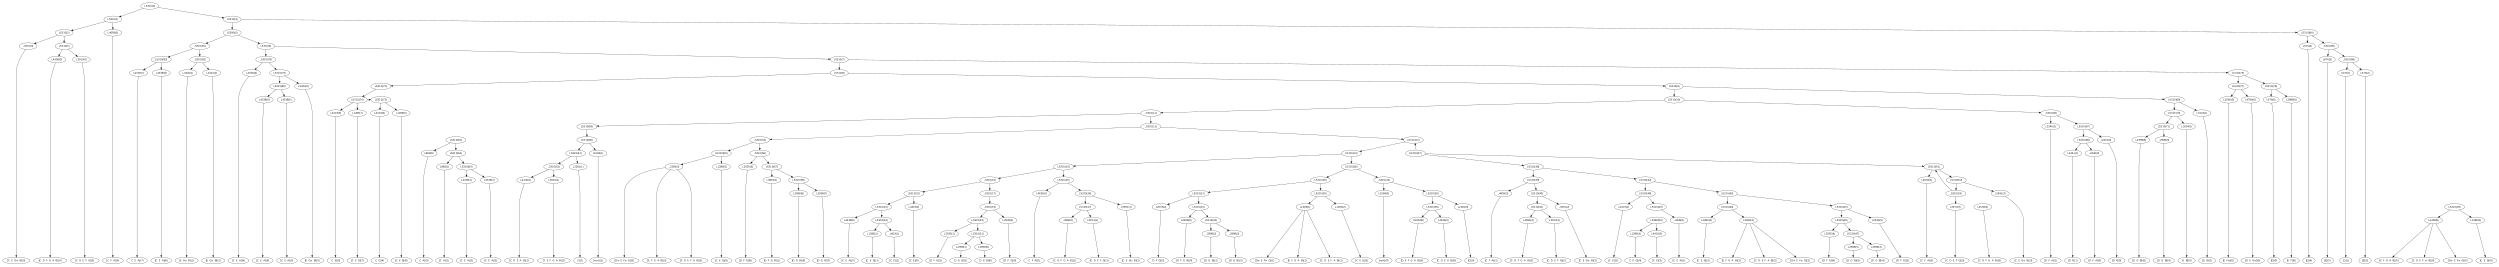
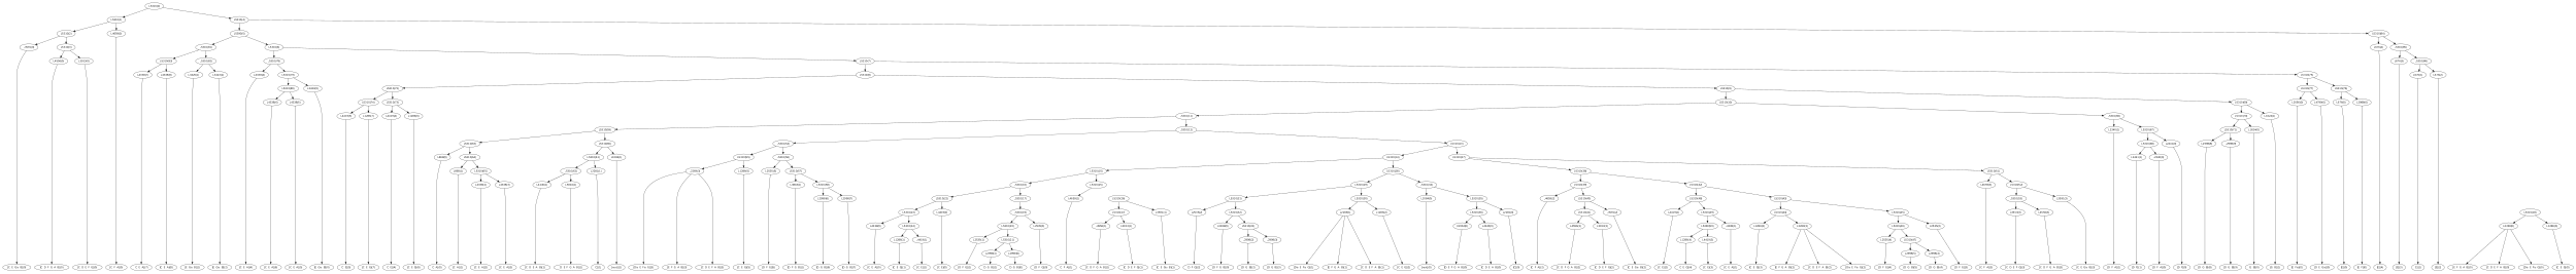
  digraph {
    fontname=Nunito
    node [fontname=Nunito]
    edge [fontname=Nunito]
    "L5310(0)"
    "L5310(1)"
    "L5310(4)"
    "L5310(2)"
    "L4659(0)"
    n6 [label="L5390(5)"]
    "L5310(84)"
    "L5310(3)"
    "L3591(0)"
    "L5310(6)"
    "L5310(81)"
    "L5310(85)"
    "L676(4)"
    "L3913(0)"
    "L4556(0)"
    "L5310(7)"
    "L5310(78)"
    "L5310(82)"
    "L5310(83)"
    "L5310(86)"
    "L676(3)"
    "L5310(8)"
    "L5310(75)"
    "L4338(4)"
    "L5310(79)"
    n26 [label="L3420(1)"]
    "L3423(2)"
    "L4338(7)"
    "L4338(8)"
    "L676(1)"
    "L676(2)"
    "L5310(9)"
    "L5310(72)"
    "L5310(76)"
    "L5310(77)"
    "L3423(0)"
    "L5310(80)"
    "L5310(10)"
    "L5310(69)"
    "L5310(73)"
    "L5310(74)"
    "L676(0)"
    "L2988(0)"
    "L2056(0)"
    "L4799(0)"
    "L4338(5)"
    "L4338(6)"
    "L5310(11)"
    "L5310(66)"
    "L5310(70)"
    "L1624(1)"
    "L4419(4)"
    "L1286(6)"
    "L4419(5)"
    "L1286(7)"
    "L5310(12)"
    "L5310(59)"
    "L5310(67)"
    "L2340(1)"
    "L1624(0)"
    "L5310(71)"
    "L5310(13)"
    "L5310(54)"
    "L5310(60)"
    "L5310(63)"
    "L2441(0)"
    "L5310(68)"
    "L2998(8)"
    "L2998(9)"
    "L5310(14)"
    "L5310(37)"
    "L5310(55)"
    "L5310(56)"
    "L5310(61)"
    "L1084(1)"
    "L868(0)"
    "L5310(64)"
    "L2340(0)"
    "L2441(1)"
    "L5310(15)"
    "L5310(28)"
    "L5310(38)"
    "L5310(51)"
    "L2269(3)"
    "L1286(5)"
    "L2535(5)"
    "L5310(57)"
    "L5310(62)"
    "L2281(1)"
    "L5310(65)"
    "L868(1)"
    "L5310(16)"
    "L5310(25)"
    "L5310(29)"
    "L5310(34)"
    "L5310(39)"
    "L5310(42)"
    "L5310(52)"
    "L4659(3)"
    "L5310(58)"
    "L3818(1)"
    "L4240(1)"
    "L5004(1)"
    "L4338(2)"
    "L4338(3)"
    "L5310(17)"
    "L5310(22)"
    "L5310(26)"
    "L4659(1)"
    "L5310(30)"
    "L5310(31)"
    "L5310(35)"
    "L1084(0)"
    "L5310(40)"
    "L4659(2)"
    "L5310(43)"
    "L5310(48)"
    "L5310(53)"
    "L3591(3)"
    "L2998(6)"
    "L2998(7)"
    "L5310(18)"
    "L5310(19)"
    "L4419(0)"
    "L5310(23)"
    "L5310(27)"
    "L3591(1)"
    "L2269(1)"
    "L1286(2)"
    "L2535(2)"
    "L5310(32)"
    "L5310(36)"
    "L2281(0)"
    "L5310(41)"
    "L3591(2)"
    "L5310(44)"
    "L5310(45)"
    "L4419(2)"
    "L5310(49)"
    "L3913(3)"
    "L4556(3)"
    "L2269(0)"
    "L1286(0)"
    "L2535(0)"
    "L5310(20)"
    "L4338(0)"
    "L5310(24)"
    "L3913(1)"
    "L4556(1)"
    "L5310(33)"
    "L3818(0)"
    "L4240(0)"
    "L5004(0)"
    "L3913(2)"
    "L4556(2)"
    "L2269(2)"
    "L1286(3)"
    "L2535(3)"
    "L5310(46)"
    "L4338(1)"
    n161 [label="L5360(50)"]
    "L5310(21)"
    "L2535(1)"
    "L1286(1)"
    "L4419(1)"
    "L2998(2)"
    "L2998(3)"
    "L5310(47)"
    "L2535(4)"
    "L1286(4)"
    "L4419(3)"
    "L2998(0)"
    "L2998(1)"
    "L2998(4)"
    "L2998(5)"
    "[C  D  E  F  G](0)"
    "[C  D  F  G  A  B](0)"
    "[C  E  Gis  B](0)"
    "[C  F  A](0)"
    "[E  F  G  A  B](0)"
    "[C  D  E  F  A  B](0)"
    "[Dis  E  Fis  G](0)"
    "[C  E  G](0)"
    "[D  F  G](0)"
    "[D  G  B](0)"
    "[D  G  B](1)"
    "[D  F  G](1)"
    "[C  E](0)"
    "[C  E  A](0)"
    "[C  E  G](1)"
    "[C  E](1)"
    "[C  D  E  F  G](1)"
    "[C  D  F  G  A  B](1)"
    "[C  E  Gis  B](1)"
    "[C  F  A](1)"
    "[E  F  G  A  B](1)"
    "[C  D  E  F  A  B](1)"
    "[Dis  E  Fis  G](1)"
    "[C  E  G](2)"
    "[D  F  G](2)"
    "[D  G  B](2)"
    "[D  G  B](3)"
    "[D  F  G  B](0)"
    "[C  D  E  A  B](0)"
    "[D  E  F  G  A  B](0)"
    "[C](0)"
    "[rest](0)"
    "[C  D  E  F  G](2)"
    "[C  D  F  G  A  B](2)"
    "[C  E  Gis  B](2)"
    "[C  F  A](2)"
    "[E  F  G  A  B](2)"
    "[C  D  E  F  A  B](2)"
    "[Dis  E  Fis  G](2)"
    "[C  E  G](3)"
    "[D  F  G](3)"
    "[D  G  B](4)"
    "[D  G  B](5)"
    "[D  F  G](4)"
    "[C  E](2)"
    "[C  E  A](1)"
    "[C  E  G](4)"
    "[C  E](3)"
    "[C  D  E  F  G](3)"
    "[C  D  F  G  A  B](3)"
    "[C  E  Gis  B](3)"
    "[C  F  A](3)"
    "[E  F  G  A  B](3)"
    "[C  D  E  F  A  B](3)"
    "[Dis  E  Fis  G](3)"
    "[C  E  G](5)"
    "[D  F  G](5)"
    "[D  G  B](6)"
    "[D  G  B](7)"
    "[D  F  G  B](1)"
    "[C  D  E  A  B](1)"
    "[D  E  F  G  A  B](1)"
    "[C](1)"
    "[rest](1)"
    "[C  A](0)"
    "[C  E  A](2)"
    "[C  E  A](3)"
    "[C  A](1)"
    "[D  F](0)"
    "[D  F  A](0)"
    "[D  F](1)"
    "[D  F  A](1)"
    "[G  B](0)"
    "[D  G  B](8)"
    "[D  G  B](9)"
    "[G  B](1)"
    "[C  E](4)"
    "[C  E  G](6)"
    "[C  E](5)"
    "[C  E  G](7)"
    "[E](0)"
    "[E  F](0)"
    "[E  Fis](0)"
    "[D  E  Gis](0)"
    "[C  E  A](4)"
    "[E  Gis  B](0)"
    "[C  E  A](5)"
    "[C  E  A](6)"
    "[E  Gis  B](1)"
    "[E  Gis  B](2)"
    "[C  E  A](7)"
    "[C  E  A](8)"
    "[E](1)"
    "[E](2)"
    "[E](3)"
    "[E](4)"
    subgraph sub_1 {
      rank=min
      "L5310(0)"
    }
    subgraph sub_2 {
      rank=same
      "L5310(1)"
      "L5310(4)"
    }
    subgraph sub_3 {
      rank=same
      "L5310(2)"
      "L4659(0)"
      n6
      "L5310(84)"
    }
    subgraph sub_4 {
      rank=same
      "L5310(3)"
      "L3591(0)"
      "L5310(6)"
      "L5310(81)"
      "L5310(85)"
      "L676(4)"
    }
    subgraph sub_5 {
      rank=same
      "L3913(0)"
      "L4556(0)"
      "L5310(7)"
      "L5310(78)"
      "L5310(82)"
      "L5310(83)"
      "L5310(86)"
      "L676(3)"
    }
    subgraph sub_6 {
      rank=same
      "L5310(8)"
      "L5310(75)"
      "L4338(4)"
      "L5310(79)"
      n26
      "L3423(2)"
      "L4338(7)"
      "L4338(8)"
      "L676(1)"
      "L676(2)"
    }
    subgraph sub_7 {
      rank=same
      "L5310(9)"
      "L5310(72)"
      "L5310(76)"
      "L5310(77)"
      "L3423(0)"
      "L5310(80)"
    }
    subgraph sub_8 {
      rank=same
      "L5310(10)"
      "L5310(69)"
      "L5310(73)"
      "L5310(74)"
      "L676(0)"
      "L2988(0)"
      "L2056(0)"
      "L4799(0)"
      "L4338(5)"
      "L4338(6)"
    }
    subgraph sub_9 {
      rank=same
      "L5310(11)"
      "L5310(66)"
      "L5310(70)"
      "L1624(1)"
      "L4419(4)"
      "L1286(6)"
      "L4419(5)"
      "L1286(7)"
    }
    subgraph sub_10 {
      rank=same
      "L5310(12)"
      "L5310(59)"
      "L5310(67)"
      "L2340(1)"
      "L1624(0)"
      "L5310(71)"
    }
    subgraph sub_11 {
      rank=same
      "L5310(13)"
      "L5310(54)"
      "L5310(60)"
      "L5310(63)"
      "L2441(0)"
      "L5310(68)"
      "L2998(8)"
      "L2998(9)"
    }
    subgraph sub_12 {
      rank=same
      "L5310(14)"
      "L5310(37)"
      "L5310(55)"
      "L5310(56)"
      "L5310(61)"
      "L1084(1)"
      "L868(0)"
      "L5310(64)"
      "L2340(0)"
      "L2441(1)"
    }
    subgraph sub_13 {
      rank=same
      "L5310(15)"
      "L5310(28)"
      "L5310(38)"
      "L5310(51)"
      "L2269(3)"
      "L1286(5)"
      "L2535(5)"
      "L5310(57)"
      "L5310(62)"
      "L2281(1)"
      "L5310(65)"
      "L868(1)"
    }
    subgraph sub_14 {
      rank=same
      "L5310(16)"
      "L5310(25)"
      "L5310(29)"
      "L5310(34)"
      "L5310(39)"
      "L5310(42)"
      "L5310(52)"
      "L4659(3)"
      "L5310(58)"
      "L3818(1)"
      "L4240(1)"
      "L5004(1)"
      "L4338(2)"
      "L4338(3)"
    }
    subgraph sub_15 {
      rank=same
      "L5310(17)"
      "L5310(22)"
      "L5310(26)"
      "L4659(1)"
      "L5310(30)"
      "L5310(31)"
      "L5310(35)"
      "L1084(0)"
      "L5310(40)"
      "L4659(2)"
      "L5310(43)"
      "L5310(48)"
      "L5310(53)"
      "L3591(3)"
      "L2998(6)"
      "L2998(7)"
    }
    subgraph sub_16 {
      rank=same
      "L5310(18)"
      "L5310(19)"
      "L4419(0)"
      "L5310(23)"
      "L5310(27)"
      "L3591(1)"
      "L2269(1)"
      "L1286(2)"
      "L2535(2)"
      "L5310(32)"
      "L5310(36)"
      "L2281(0)"
      "L5310(41)"
      "L3591(2)"
      "L5310(44)"
      "L5310(45)"
      "L4419(2)"
      "L5310(49)"
      "L3913(3)"
      "L4556(3)"
    }
    subgraph sub_17 {
      rank=same
      "L2269(0)"
      "L1286(0)"
      "L2535(0)"
      "L5310(20)"
      "L4338(0)"
      "L5310(24)"
      "L3913(1)"
      "L4556(1)"
      "L5310(33)"
      "L3818(0)"
      "L4240(0)"
      "L5004(0)"
      "L3913(2)"
      "L4556(2)"
      "L2269(2)"
      "L1286(3)"
      "L2535(3)"
      "L5310(46)"
      "L4338(1)"
      n161
    }
    subgraph sub_18 {
      rank=same
      "L5310(21)"
      "L2535(1)"
      "L1286(1)"
      "L4419(1)"
      "L2998(2)"
      "L2998(3)"
      "L5310(47)"
      "L2535(4)"
      "L1286(4)"
      "L4419(3)"
    }
    subgraph sub_19 {
      rank=same
      "L2998(0)"
      "L2998(1)"
      "L2998(4)"
      "L2998(5)"
    }
    subgraph sub_20 {
      rank=max
      "[C  D  E  F  G](0)"
      "[C  D  F  G  A  B](0)"
      "[C  E  Gis  B](0)"
      "[C  F  A](0)"
      "[E  F  G  A  B](0)"
      "[C  D  E  F  A  B](0)"
      "[Dis  E  Fis  G](0)"
      "[C  E  G](0)"
      "[D  F  G](0)"
      "[D  G  B](0)"
      "[D  G  B](1)"
      "[D  F  G](1)"
      "[C  E](0)"
      "[C  E  A](0)"
      "[C  E  G](1)"
      "[C  E](1)"
      "[C  D  E  F  G](1)"
      "[C  D  F  G  A  B](1)"
      "[C  E  Gis  B](1)"
      "[C  F  A](1)"
      "[E  F  G  A  B](1)"
      "[C  D  E  F  A  B](1)"
      "[Dis  E  Fis  G](1)"
      "[C  E  G](2)"
      "[D  F  G](2)"
      "[D  G  B](2)"
      "[D  G  B](3)"
      "[D  F  G  B](0)"
      "[C  D  E  A  B](0)"
      "[D  E  F  G  A  B](0)"
      "[C](0)"
      "[rest](0)"
      "[C  D  E  F  G](2)"
      "[C  D  F  G  A  B](2)"
      "[C  E  Gis  B](2)"
      "[C  F  A](2)"
      "[E  F  G  A  B](2)"
      "[C  D  E  F  A  B](2)"
      "[Dis  E  Fis  G](2)"
      "[C  E  G](3)"
      "[D  F  G](3)"
      "[D  G  B](4)"
      "[D  G  B](5)"
      "[D  F  G](4)"
      "[C  E](2)"
      "[C  E  A](1)"
      "[C  E  G](4)"
      "[C  E](3)"
      "[C  D  E  F  G](3)"
      "[C  D  F  G  A  B](3)"
      "[C  E  Gis  B](3)"
      "[C  F  A](3)"
      "[E  F  G  A  B](3)"
      "[C  D  E  F  A  B](3)"
      "[Dis  E  Fis  G](3)"
      "[C  E  G](5)"
      "[D  F  G](5)"
      "[D  G  B](6)"
      "[D  G  B](7)"
      "[D  F  G  B](1)"
      "[C  D  E  A  B](1)"
      "[D  E  F  G  A  B](1)"
      "[C](1)"
      "[rest](1)"
      "[C  A](0)"
      "[C  E  A](2)"
      "[C  E  A](3)"
      "[C  A](1)"
      "[D  F](0)"
      "[D  F  A](0)"
      "[D  F](1)"
      "[D  F  A](1)"
      "[G  B](0)"
      "[D  G  B](8)"
      "[D  G  B](9)"
      "[G  B](1)"
      "[C  E](4)"
      "[C  E  G](6)"
      "[C  E](5)"
      "[C  E  G](7)"
      "[E](0)"
      "[E  F](0)"
      "[E  Fis](0)"
      "[D  E  Gis](0)"
      "[C  E  A](4)"
      "[E  Gis  B](0)"
      "[C  E  A](5)"
      "[C  E  A](6)"
      "[E  Gis  B](1)"
      "[E  Gis  B](2)"
      "[C  E  A](7)"
      "[C  E  A](8)"
      "[E](1)"
      "[E](2)"
      "[E](3)"
      "[E](4)"
    }
    "L5310(0)" -> "L5310(1)"
    "L5310(0)" -> "L5310(4)"
    "L5310(1)" -> "L5310(2)"
    "L5310(1)" -> "L4659(0)"
    "L5310(4)" -> n6
    "L5310(4)" -> "L5310(84)"
    "L5310(2)" -> "L5310(3)"
    "L5310(2)" -> "L3591(0)"
    "L4659(0)" -> "[C  F  A](0)"
    n6 -> "L5310(6)"
    n6 -> "L5310(81)"
    "L5310(84)" -> "L5310(85)"
    "L5310(84)" -> "L676(4)"
    "L5310(3)" -> "L3913(0)"
    "L5310(3)" -> "L4556(0)"
    "L3591(0)" -> "[C  E  Gis  B](0)"
    "L5310(6)" -> "L5310(7)"
    "L5310(6)" -> "L5310(78)"
    "L5310(81)" -> "L5310(82)"
    "L5310(81)" -> "L5310(83)"
    "L5310(85)" -> "L5310(86)"
    "L5310(85)" -> "L676(3)"
    "L676(4)" -> "[E](4)"
    "L3913(0)" -> "[C  D  E  F  G](0)"
    "L4556(0)" -> "[C  D  F  G  A  B](0)"
    "L5310(7)" -> "L5310(8)"
    "L5310(7)" -> "L5310(75)"
    "L5310(78)" -> "L4338(4)"
    "L5310(78)" -> "L5310(79)"
    "L5310(82)" -> n26
    "L5310(82)" -> "L3423(2)"
    "L5310(83)" -> "L4338(7)"
    "L5310(83)" -> "L4338(8)"
    "L5310(86)" -> "L676(1)"
    "L5310(86)" -> "L676(2)"
    "L676(3)" -> "[E](3)"
    "L5310(8)" -> "L5310(9)"
    "L5310(8)" -> "L5310(72)"
    "L5310(75)" -> "L5310(76)"
    "L5310(75)" -> "L5310(77)"
    "L4338(4)" -> "[C  E  A](4)"
    "L5310(79)" -> "L3423(0)"
    "L5310(79)" -> "L5310(80)"
    n26 -> "[E  Gis  B](1)"
    "L3423(2)" -> "[E  Gis  B](2)"
    "L4338(7)" -> "[C  E  A](7)"
    "L4338(8)" -> "[C  E  A](8)"
    "L676(1)" -> "[E](1)"
    "L676(2)" -> "[E](2)"
    "L5310(9)" -> "L5310(10)"
    "L5310(9)" -> "L5310(69)"
-   "L5310(74)" -> "L5310(73)"
+   "L5310(72)" -> "L5310(73)"
    "L5310(72)" -> "L5310(74)"
    "L5310(76)" -> "L676(0)"
    "L5310(76)" -> "L2988(0)"
    "L5310(77)" -> "L2056(0)"
    "L5310(77)" -> "L4799(0)"
    "L3423(0)" -> "[E  Gis  B](0)"
    "L5310(80)" -> "L4338(5)"
    "L5310(80)" -> "L4338(6)"
    "L5310(10)" -> "L5310(11)"
    "L5310(10)" -> "L5310(66)"
    "L5310(69)" -> "L5310(70)"
    "L5310(69)" -> "L1624(1)"
    "L5310(73)" -> "L4419(4)"
    "L5310(73)" -> "L1286(6)"
    "L5310(74)" -> "L4419(5)"
    "L5310(74)" -> "L1286(7)"
    "L676(0)" -> "[E](0)"
    "L2988(0)" -> "[E  F](0)"
    "L2056(0)" -> "[E  Fis](0)"
    "L4799(0)" -> "[D  E  Gis](0)"
    "L4338(5)" -> "[C  E  A](5)"
    "L4338(6)" -> "[C  E  A](6)"
    "L5310(11)" -> "L5310(12)"
    "L5310(11)" -> "L5310(59)"
    "L5310(66)" -> "L5310(67)"
    "L5310(66)" -> "L2340(1)"
    "L5310(70)" -> "L1624(0)"
    "L5310(70)" -> "L5310(71)"
    "L1624(1)" -> "[G  B](1)"
    "L4419(4)" -> "[C  E](4)"
    "L1286(6)" -> "[C  E  G](6)"
    "L4419(5)" -> "[C  E](5)"
    "L1286(7)" -> "[C  E  G](7)"
    "L5310(12)" -> "L5310(13)"
    "L5310(12)" -> "L5310(54)"
    "L5310(59)" -> "L5310(60)"
+   "L5310(59)" -> "L5310(63)"
    "L5310(67)" -> "L2441(0)"
    "L5310(67)" -> "L5310(68)"
    "L2340(1)" -> "[D  F  A](1)"
    "L1624(0)" -> "[G  B](0)"
    "L5310(71)" -> "L2998(8)"
    "L5310(71)" -> "L2998(9)"
    "L5310(13)" -> "L5310(14)"
-   "L5310(37)" -> "L5310(13)"
+   "L5310(13)" -> "L5310(37)"
    "L5310(54)" -> "L5310(55)"
    "L5310(54)" -> "L5310(56)"
    "L5310(60)" -> "L5310(61)"
    "L5310(60)" -> "L1084(1)"
    "L5310(63)" -> "L868(0)"
    "L5310(63)" -> "L5310(64)"
    "L2441(0)" -> "[D  F](0)"
    "L5310(68)" -> "L2340(0)"
    "L5310(68)" -> "L2441(1)"
    "L2998(8)" -> "[D  G  B](8)"
    "L2998(9)" -> "[D  G  B](9)"
    "L5310(14)" -> "L5310(15)"
    "L5310(14)" -> "L5310(28)"
    "L5310(37)" -> "L5310(38)"
    "L5310(37)" -> "L5310(51)"
    "L5310(55)" -> "L2269(3)"
    "L5310(55)" -> "L1286(5)"
    "L5310(56)" -> "L2535(5)"
    "L5310(56)" -> "L5310(57)"
    "L5310(61)" -> "L5310(62)"
    "L5310(61)" -> "L2281(1)"
    "L1084(1)" -> "[rest](1)"
    "L868(0)" -> "[C  A](0)"
    "L5310(64)" -> "L5310(65)"
    "L5310(64)" -> "L868(1)"
    "L2340(0)" -> "[D  F  A](0)"
    "L2441(1)" -> "[D  F](1)"
    "L5310(15)" -> "L5310(16)"
    "L5310(15)" -> "L5310(25)"
    "L5310(28)" -> "L5310(29)"
    "L5310(28)" -> "L5310(34)"
    "L5310(38)" -> "L5310(39)"
    "L5310(38)" -> "L5310(42)"
    "L5310(51)" -> "L5310(52)"
    "L5310(51)" -> "L4659(3)"
    "L2269(3)" -> "[E  F  G  A  B](3)"
    "L2269(3)" -> "[C  D  E  F  A  B](3)"
    "L2269(3)" -> "[Dis  E  Fis  G](3)"
    "L1286(5)" -> "[C  E  G](5)"
    "L2535(5)" -> "[D  F  G](5)"
    "L5310(57)" -> "L5310(58)"
    "L5310(57)" -> "L3818(1)"
    "L5310(62)" -> "L4240(1)"
    "L5310(62)" -> "L5004(1)"
    "L2281(1)" -> "[C](1)"
    "L5310(65)" -> "L4338(2)"
    "L5310(65)" -> "L4338(3)"
    "L868(1)" -> "[C  A](1)"
    "L5310(16)" -> "L5310(17)"
    "L5310(16)" -> "L5310(22)"
-   "L5310(25)" -> "L5310(26)"
    "L5310(25)" -> "L4659(1)"
    "L5310(29)" -> "L5310(30)"
    "L5310(29)" -> "L5310(31)"
    "L5310(34)" -> "L5310(35)"
    "L5310(34)" -> "L1084(0)"
    "L5310(39)" -> "L5310(40)"
    "L5310(39)" -> "L4659(2)"
    "L5310(42)" -> "L5310(43)"
    "L5310(42)" -> "L5310(48)"
    "L5310(52)" -> "L5310(53)"
    "L5310(52)" -> "L3591(3)"
    "L4659(3)" -> "[C  F  A](3)"
    "L5310(58)" -> "L2998(6)"
    "L5310(58)" -> "L2998(7)"
    "L3818(1)" -> "[D  F  G  B](1)"
    "L4240(1)" -> "[C  D  E  A  B](1)"
    "L5004(1)" -> "[D  E  F  G  A  B](1)"
    "L4338(2)" -> "[C  E  A](2)"
    "L4338(3)" -> "[C  E  A](3)"
    "L5310(17)" -> "L5310(19)"
    "L5310(22)" -> "L4419(0)"
    "L5310(22)" -> "L5310(23)"
    "L5310(26)" -> "L5310(27)"
    "L5310(26)" -> "L3591(1)"
    "L4659(1)" -> "[C  F  A](1)"
    "L5310(30)" -> "L2269(1)"
    "L5310(30)" -> "L1286(2)"
    "L5310(31)" -> "L2535(2)"
    "L5310(31)" -> "L5310(32)"
    "L5310(35)" -> "L5310(36)"
    "L5310(35)" -> "L2281(0)"
    "L1084(0)" -> "[rest](0)"
    "L5310(40)" -> "L5310(41)"
    "L5310(40)" -> "L3591(2)"
    "L4659(2)" -> "[C  F  A](2)"
    "L5310(43)" -> "L5310(44)"
    "L5310(43)" -> "L5310(45)"
    "L5310(48)" -> "L4419(2)"
    "L5310(48)" -> "L5310(49)"
    "L5310(53)" -> "L3913(3)"
-   "L5310(53)" -> "L5310(51)"
+   "L5310(53)" -> "L4556(3)"
    "L3591(3)" -> "[C  E  Gis  B](3)"
    "L2998(6)" -> "[D  G  B](6)"
    "L2998(7)" -> "[D  G  B](7)"
    "L5310(18)" -> "L2269(0)"
    "L5310(18)" -> "L1286(0)"
    "L5310(19)" -> "L2535(0)"
    "L5310(19)" -> "L5310(20)"
    "L4419(0)" -> "[C  E](0)"
    "L5310(23)" -> "L4338(0)"
    "L5310(23)" -> "L5310(24)"
    "L5310(27)" -> "L3913(1)"
    "L5310(27)" -> "L4556(1)"
    "L3591(1)" -> "[C  E  Gis  B](1)"
    "L2269(1)" -> "[E  F  G  A  B](1)"
    "L2269(1)" -> "[C  D  E  F  A  B](1)"
    "L2269(1)" -> "[Dis  E  Fis  G](1)"
    "L1286(2)" -> "[C  E  G](2)"
    "L2535(2)" -> "[D  F  G](2)"
    "L5310(32)" -> "L5310(33)"
    "L5310(32)" -> "L3818(0)"
    "L5310(36)" -> "L4240(0)"
    "L5310(36)" -> "L5004(0)"
    "L2281(0)" -> "[C](0)"
    "L5310(41)" -> "L3913(2)"
    "L5310(41)" -> "L4556(2)"
    "L3591(2)" -> "[C  E  Gis  B](2)"
    "L5310(44)" -> "L2269(2)"
    "L5310(44)" -> "L1286(3)"
    "L5310(45)" -> "L2535(3)"
    "L5310(45)" -> "L5310(46)"
    "L4419(2)" -> "[C  E](2)"
    "L5310(49)" -> "L4338(1)"
+   "L5310(49)" -> n161
    "L3913(3)" -> "[C  D  E  F  G](3)"
    "L4556(3)" -> "[C  D  F  G  A  B](3)"
    "L2269(0)" -> "[E  F  G  A  B](0)"
    "L2269(0)" -> "[C  D  E  F  A  B](0)"
    "L2269(0)" -> "[Dis  E  Fis  G](0)"
    "L1286(0)" -> "[C  E  G](0)"
    "L2535(0)" -> "[D  F  G](0)"
    "L5310(20)" -> "L5310(21)"
    "L5310(20)" -> "L2535(1)"
    "L4338(0)" -> "[C  E  A](0)"
    "L5310(24)" -> "L1286(1)"
    "L5310(24)" -> "L4419(1)"
    "L3913(1)" -> "[C  D  E  F  G](1)"
    "L4556(1)" -> "[C  D  F  G  A  B](1)"
    "L5310(33)" -> "L2998(2)"
    "L5310(33)" -> "L2998(3)"
    "L3818(0)" -> "[D  F  G  B](0)"
    "L4240(0)" -> "[C  D  E  A  B](0)"
    "L5004(0)" -> "[D  E  F  G  A  B](0)"
    "L3913(2)" -> "[C  D  E  F  G](2)"
    "L4556(2)" -> "[C  D  F  G  A  B](2)"
    "L2269(2)" -> "[E  F  G  A  B](2)"
    "L2269(2)" -> "[C  D  E  F  A  B](2)"
    "L2269(2)" -> "[Dis  E  Fis  G](2)"
    "L1286(3)" -> "[C  E  G](3)"
    "L2535(3)" -> "[D  F  G](3)"
    "L5310(46)" -> "L5310(47)"
    "L5310(46)" -> "L2535(4)"
    "L4338(1)" -> "[C  E  A](1)"
    n161 -> "L1286(4)"
    n161 -> "L4419(3)"
    "L5310(21)" -> "L2998(0)"
    "L5310(21)" -> "L2998(1)"
    "L2535(1)" -> "[D  F  G](1)"
    "L1286(1)" -> "[C  E  G](1)"
    "L4419(1)" -> "[C  E](1)"
    "L2998(2)" -> "[D  G  B](2)"
    "L2998(3)" -> "[D  G  B](3)"
    "L5310(47)" -> "L2998(4)"
    "L5310(47)" -> "L2998(5)"
    "L2535(4)" -> "[D  F  G](4)"
    "L1286(4)" -> "[C  E  G](4)"
    "L4419(3)" -> "[C  E](3)"
    "L2998(0)" -> "[D  G  B](0)"
    "L2998(1)" -> "[D  G  B](1)"
    "L2998(4)" -> "[D  G  B](4)"
    "L2998(5)" -> "[D  G  B](5)"
  }
